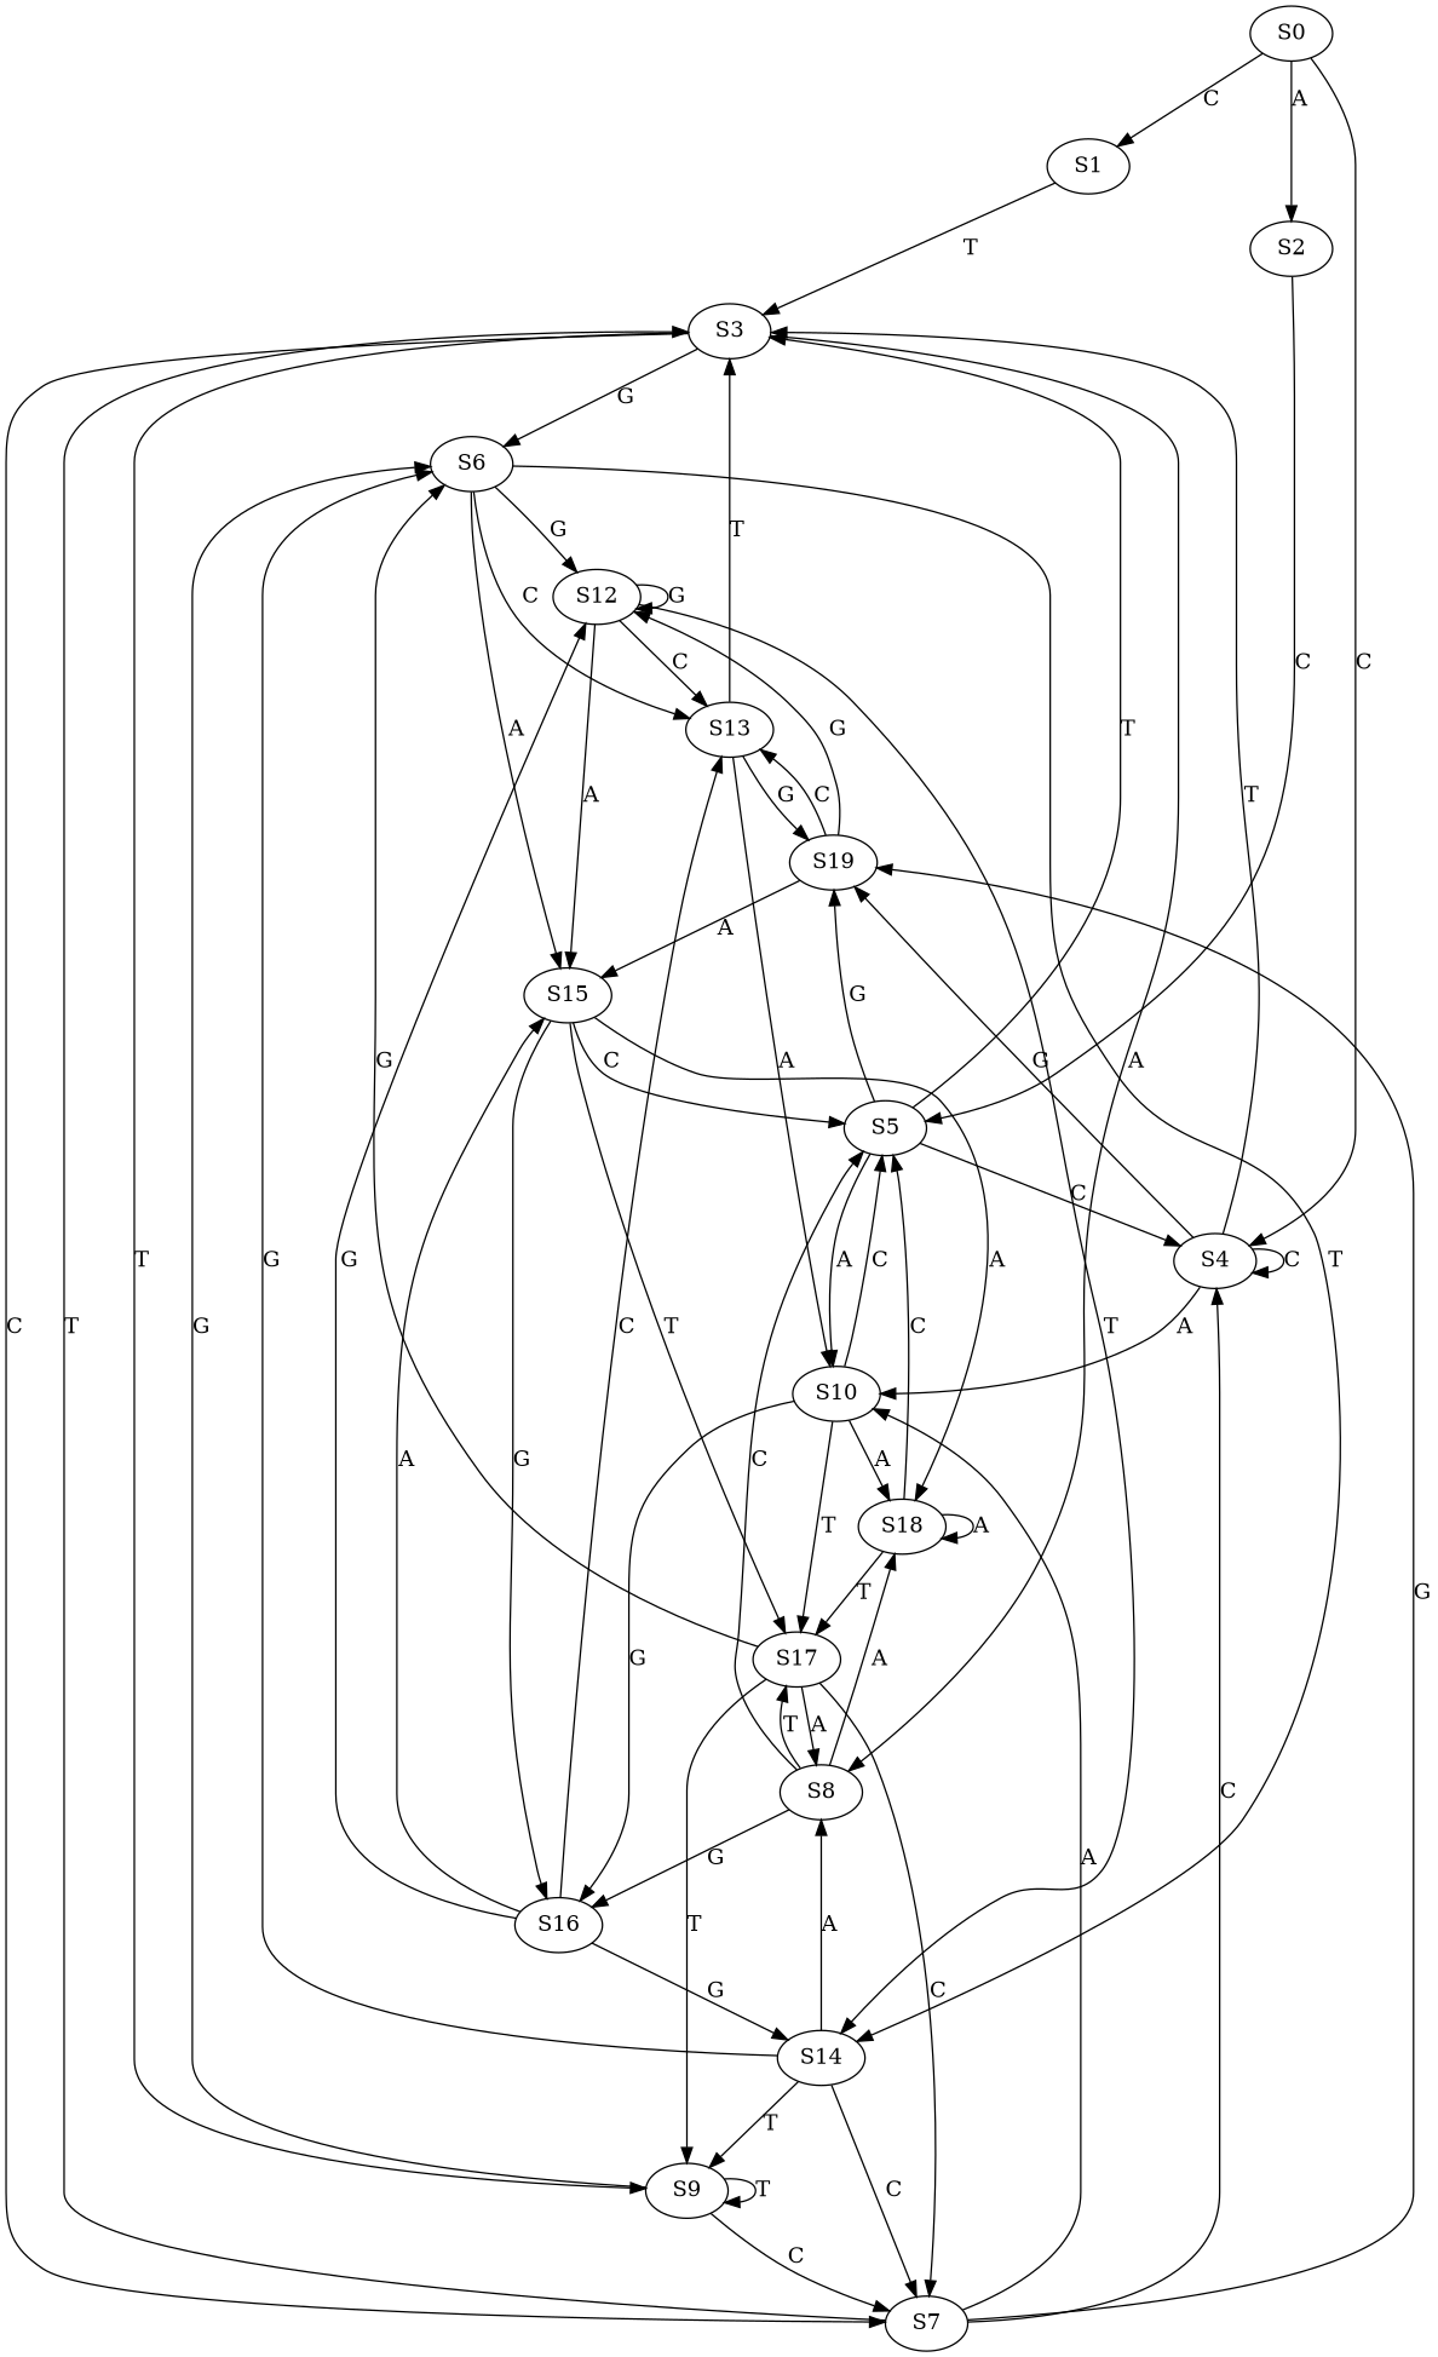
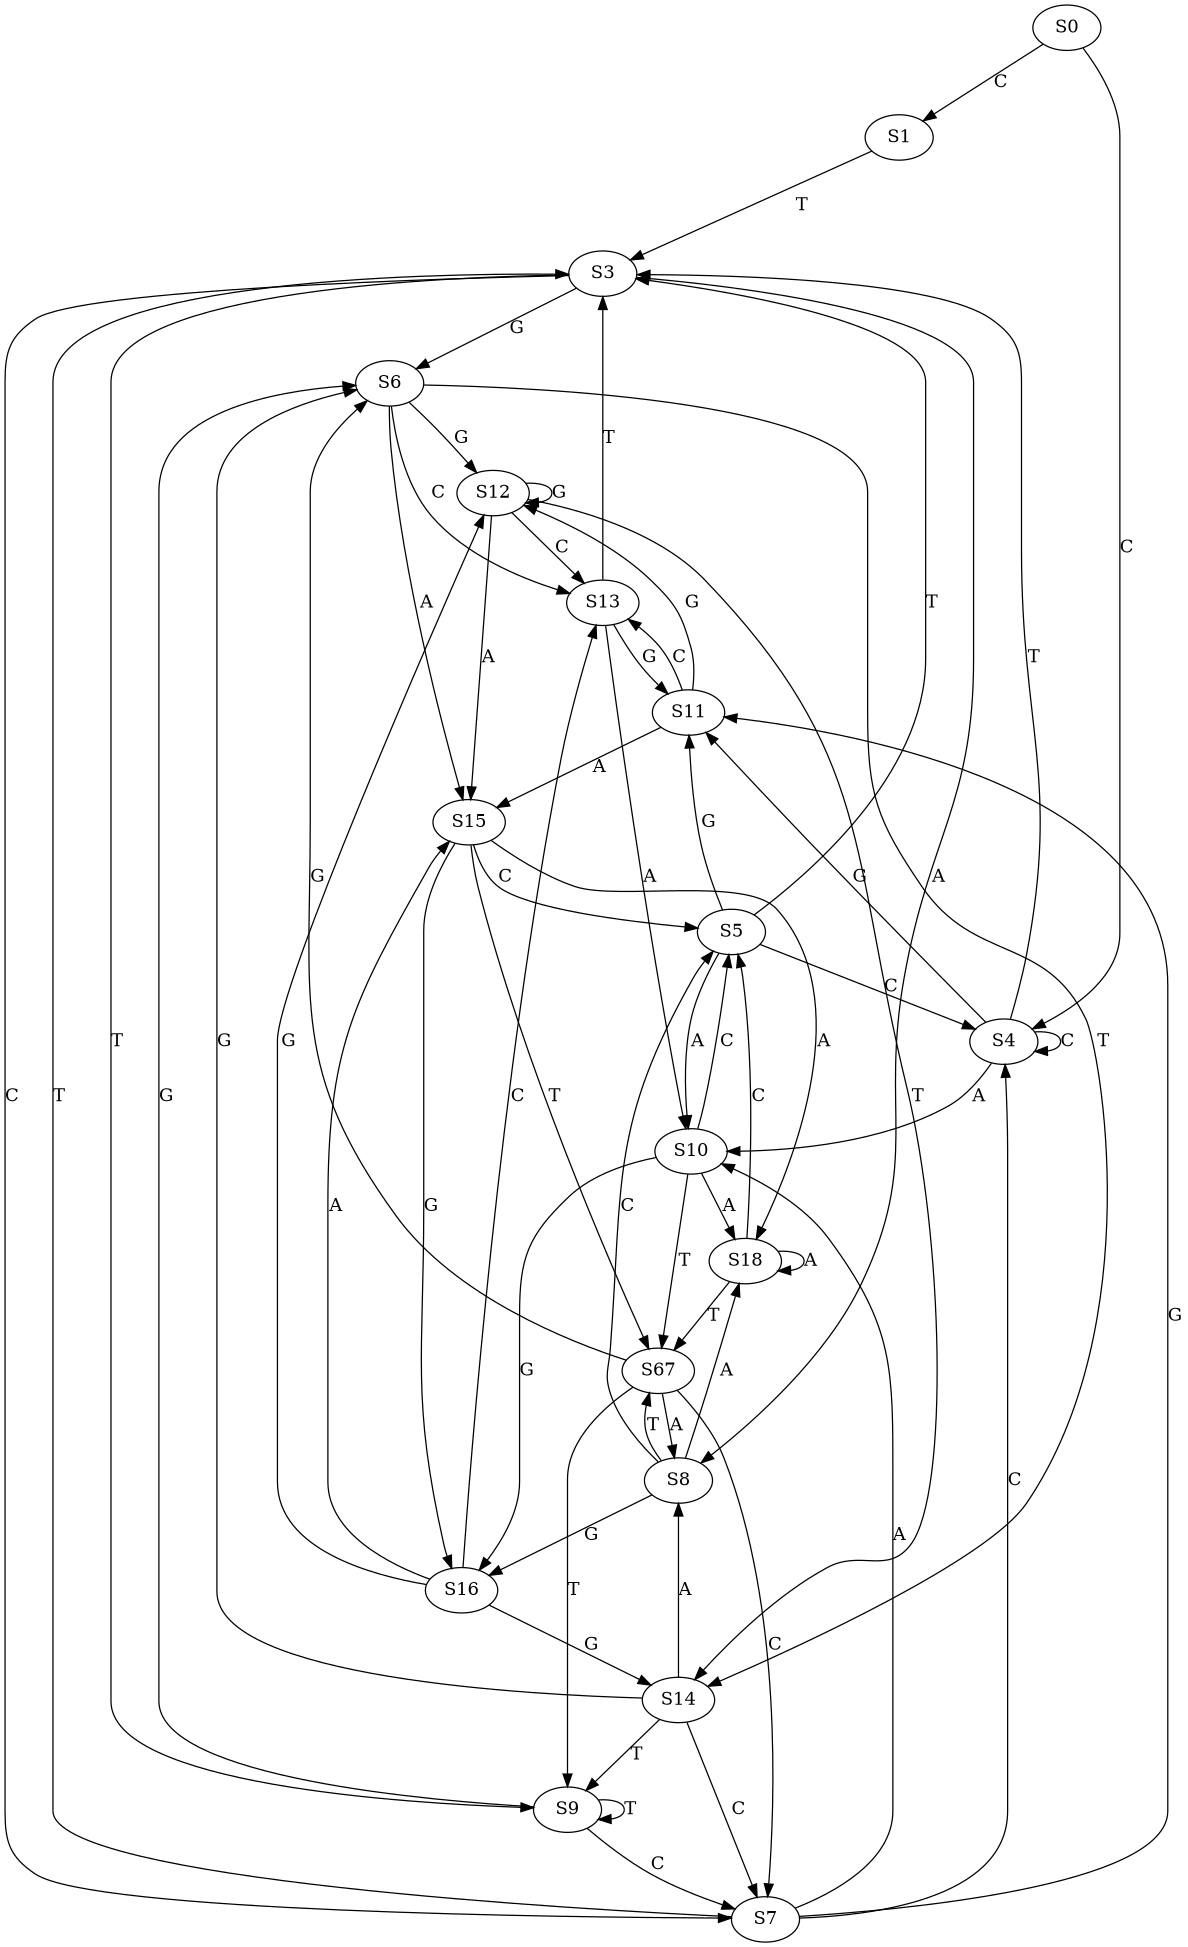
  strict digraph {
    S0
    S1
-   S2
    S4
    S3
    S5
    S6
    S7
    S8
    S9
    S10
-   S11 [label=S19]
+   S11
    S12
    S13
    S14
    S15
    S16
-   S17
+   S17 [label=S67]
    S18
    S0 -> S1 [label=C]
-   S0 -> S2 [label=A]
    S0 -> S4 [label=C]
    S1 -> S3 [label=T]
-   S2 -> S5 [label=C]
    S4 -> S4 [label=C]
    S4 -> S3 [label=T]
    S4 -> S10 [label=A]
    S4 -> S11 [label=G]
    S3 -> S6 [label=G]
    S3 -> S7 [label=C]
    S3 -> S8 [label=A]
    S3 -> S9 [label=T]
    S5 -> S4 [label=C]
    S5 -> S3 [label=T]
    S5 -> S10 [label=A]
    S5 -> S11 [label=G]
    S6 -> S12 [label=G]
    S6 -> S13 [label=C]
    S6 -> S14 [label=T]
    S6 -> S15 [label=A]
    S7 -> S4 [label=C]
    S7 -> S3 [label=T]
    S7 -> S10 [label=A]
    S7 -> S11 [label=G]
    S8 -> S5 [label=C]
    S8 -> S16 [label=G]
    S8 -> S17 [label=T]
    S8 -> S18 [label=A]
    S9 -> S6 [label=G]
    S9 -> S7 [label=C]
    S9 -> S9 [label=T]
    S10 -> S5 [label=C]
    S10 -> S16 [label=G]
    S10 -> S17 [label=T]
    S10 -> S18 [label=A]
    S11 -> S12 [label=G]
    S11 -> S13 [label=C]
    S11 -> S15 [label=A]
    S12 -> S12 [label=G]
    S12 -> S13 [label=C]
    S12 -> S14 [label=T]
    S12 -> S15 [label=A]
    S13 -> S3 [label=T]
    S13 -> S10 [label=A]
    S13 -> S11 [label=G]
    S14 -> S6 [label=G]
    S14 -> S7 [label=C]
    S14 -> S8 [label=A]
    S14 -> S9 [label=T]
    S15 -> S5 [label=C]
    S15 -> S16 [label=G]
    S15 -> S17 [label=T]
    S15 -> S18 [label=A]
    S16 -> S12 [label=G]
    S16 -> S13 [label=C]
    S16 -> S14 [label=G]
    S16 -> S15 [label=A]
    S17 -> S6 [label=G]
    S17 -> S7 [label=C]
    S17 -> S8 [label=A]
    S17 -> S9 [label=T]
    S18 -> S5 [label=C]
    S18 -> S17 [label=T]
    S18 -> S18 [label=A]
  }
